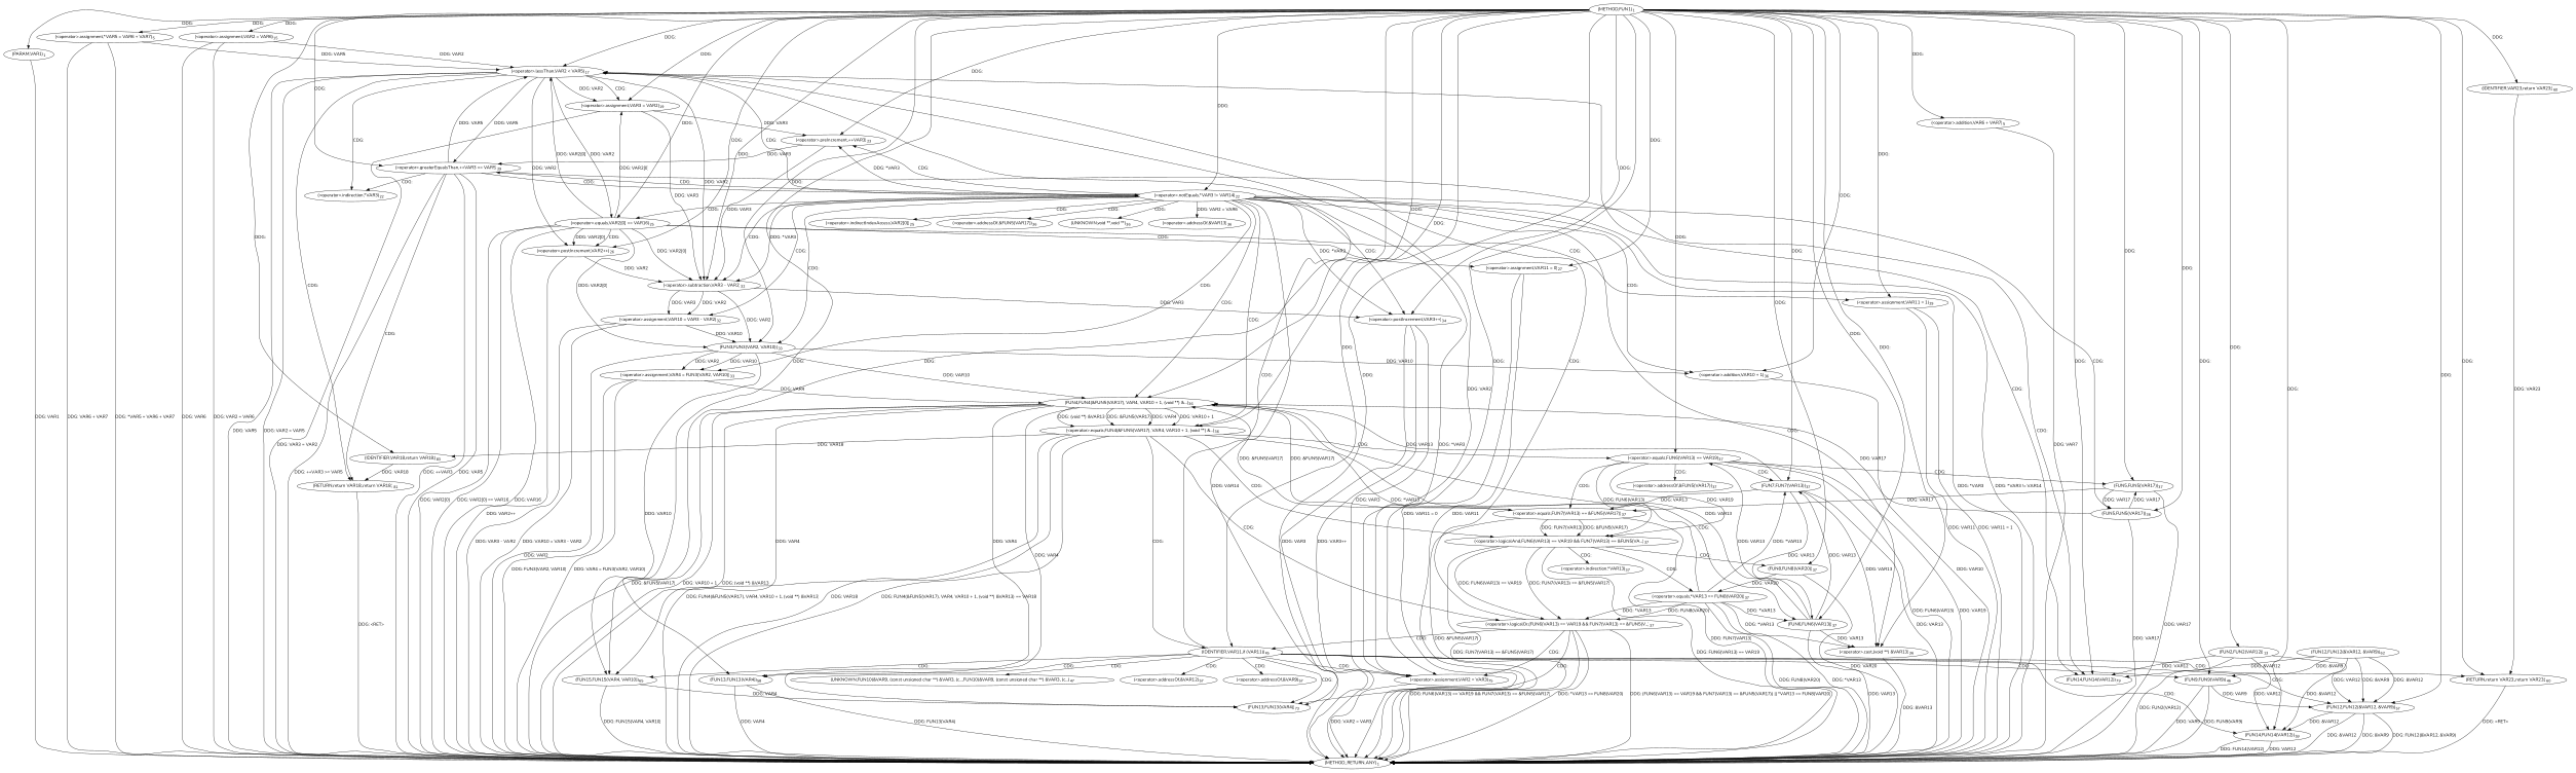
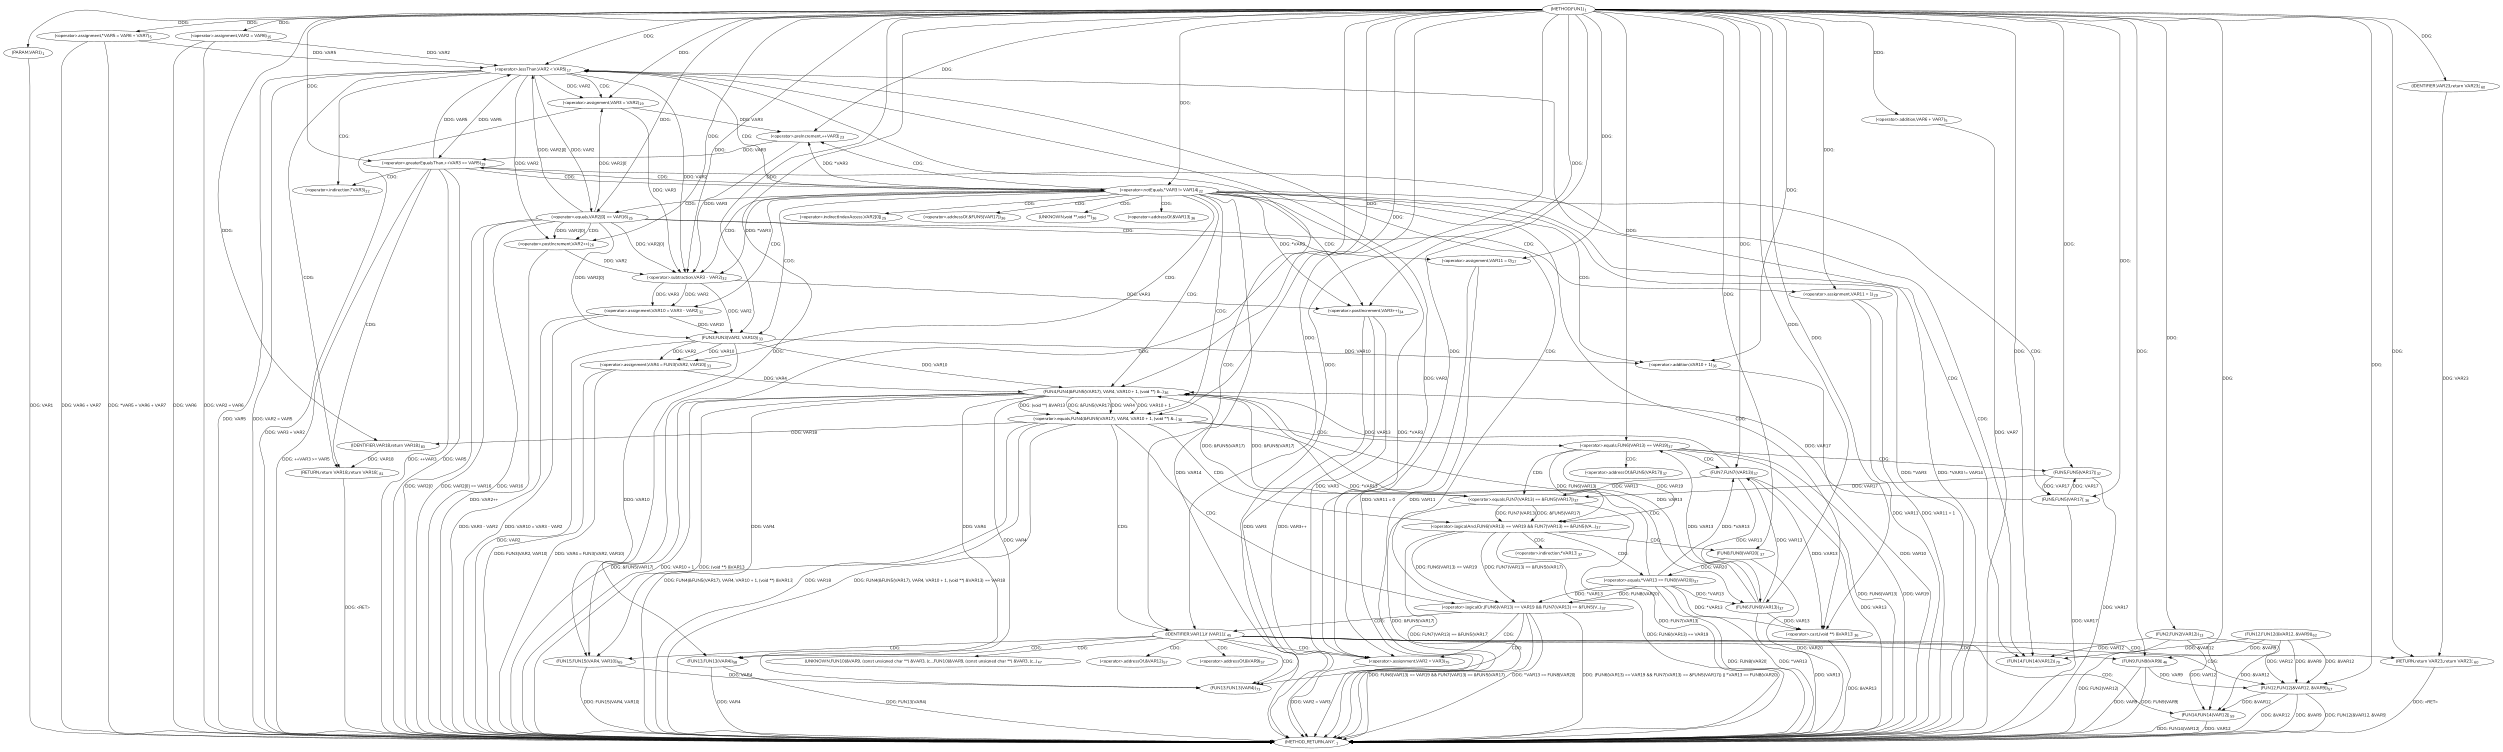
  digraph {
    fontname=Nunito
    node [fontname=Nunito]
    edge [fontname=Nunito]
    n1 [label=<(METHOD,FUN1)<SUB>1</SUB>>]
    n2 [label=<(PARAM,VAR1)<SUB>1</SUB>>]
    n3 [label=<(&lt;operator&gt;.assignment,*VAR5 = VAR6 + VAR7)<SUB>5</SUB>>]
    n4 [label=<(FUN2,FUN2(VAR12))<SUB>13</SUB>>]
    n5 [label=<(&lt;operator&gt;.assignment,VAR2 = VAR6)<SUB>15</SUB>>]
    n6 [label=<(FUN14,FUN14(VAR12))<SUB>79</SUB>>]
    n7 [label=<(&lt;operator&gt;.lessThan,VAR2 &lt; VAR5)<SUB>17</SUB>>]
    n8 [label=<(IDENTIFIER,VAR18,return VAR18;)<SUB>83</SUB>>]
    n9 [label=<(&lt;operator&gt;.addition,VAR6 + VAR7)<SUB>5</SUB>>]
    n10 [label=<(&lt;operator&gt;.assignment,VAR3 = VAR2)<SUB>19</SUB>>]
    n11 [label=<(&lt;operator&gt;.postIncrement,VAR3++)<SUB>34</SUB>>]
    n12 [label=<(FUN15,FUN15(VAR4, VAR10))<SUB>65</SUB>>]
    n13 [label=<(FUN13,FUN13(VAR4))<SUB>73</SUB>>]
    n14 [label=<(&lt;operator&gt;.assignment,VAR2 = VAR3)<SUB>75</SUB>>]
    n15 [label=<(&lt;operator&gt;.notEquals,*VAR3 != VAR14)<SUB>22</SUB>>]
    n16 [label=<(&lt;operator&gt;.equals,VAR2[0] == VAR16)<SUB>25</SUB>>]
    n17 [label=<(&lt;operator&gt;.equals,FUN4(&amp;FUN5(VAR17), VAR4, VAR10 + 1, (void **) &amp;...)<SUB>36</SUB>>]
    n18 [label=<(IDENTIFIER,VAR11,if (VAR11))<SUB>45</SUB>>]
    n19 [label=<(&lt;operator&gt;.postIncrement,VAR2++)<SUB>26</SUB>>]
    n20 [label=<(&lt;operator&gt;.assignment,VAR11 = 0)<SUB>27</SUB>>]
    n21 [label=<(&lt;operator&gt;.subtraction,VAR3 - VAR2)<SUB>32</SUB>>]
    n22 [label=<(FUN3,FUN3(VAR2, VAR10))<SUB>33</SUB>>]
    n23 [label=<(FUN9,FUN9(VAR9))<SUB>46</SUB>>]
    n24 [label=<(&lt;operator&gt;.greaterEqualsThan,++VAR3 &gt;= VAR5)<SUB>29</SUB>>]
    n25 [label=<(&lt;operator&gt;.assignment,VAR11 = 1)<SUB>29</SUB>>]
    n26 [label=<(FUN4,FUN4(&amp;FUN5(VAR17), VAR4, VAR10 + 1, (void **) &amp;...)<SUB>36</SUB>>]
    n27 [label=<(&lt;operator&gt;.addition,VAR10 + 1)<SUB>36</SUB>>]
    n28 [label=<(&lt;operator&gt;.cast,(void **) &amp;VAR13)<SUB>36</SUB>>]
    n29 [label=<(&lt;operator&gt;.preIncrement,++VAR3)<SUB>23</SUB>>]
    n30 [label=<(FUN5,FUN5(VAR17))<SUB>36</SUB>>]
    n31 [label=<(FUN12,FUN12(&amp;VAR12, &amp;VAR9))<SUB>57</SUB>>]
    n32 [label=<(FUN13,FUN13(VAR4))<SUB>58</SUB>>]
    n33 [label=<(FUN14,FUN14(VAR12))<SUB>59</SUB>>]
    n34 [label=<(RETURN,return VAR23;,return VAR23;)<SUB>60</SUB>>]
    n35 [label=<(&lt;operator&gt;.equals,FUN6(VAR13) == VAR19)<SUB>37</SUB>>]
    n36 [label=<(FUN8,FUN8(VAR20))<SUB>37</SUB>>]
    n37 [label=<(IDENTIFIER,VAR23,return VAR23;)<SUB>60</SUB>>]
    n38 [label=<(FUN6,FUN6(VAR13))<SUB>37</SUB>>]
    n39 [label=<(FUN7,FUN7(VAR13))<SUB>37</SUB>>]
    n40 [label=<(FUN5,FUN5(VAR17))<SUB>37</SUB>>]
    n41 [label=<(METHOD_RETURN,ANY)<SUB>1</SUB>>]
    n42 [label=<(RETURN,return VAR18;,return VAR18;)<SUB>81</SUB>>]
    n43 [label=<(&lt;operator&gt;.indirection,*VAR3)<SUB>22</SUB>>]
    n44 [label=<(&lt;operator&gt;.assignment,VAR10 = VAR3 - VAR2)<SUB>32</SUB>>]
    n45 [label=<(&lt;operator&gt;.assignment,VAR4 = FUN3(VAR2, VAR10))<SUB>33</SUB>>]
    n46 [label=<(&lt;operator&gt;.indirectIndexAccess,VAR2[0])<SUB>25</SUB>>]
    n47 [label=<(&lt;operator&gt;.addressOf,&amp;FUN5(VAR17))<SUB>36</SUB>>]
    n48 [label=<(UNKNOWN,void **,void **)<SUB>36</SUB>>]
    n49 [label=<(&lt;operator&gt;.addressOf,&amp;VAR13)<SUB>36</SUB>>]
    n50 [label=<(&lt;operator&gt;.logicalOr,(FUN6(VAR13) == VAR19 &amp;&amp; FUN7(VAR13) == &amp;FUN5(V...)<SUB>37</SUB>>]
    n51 [label=<(&lt;operator&gt;.logicalAnd,FUN6(VAR13) == VAR19 &amp;&amp; FUN7(VAR13) == &amp;FUN5(VA...)<SUB>37</SUB>>]
    n52 [label=<(UNKNOWN,FUN10(&amp;VAR9, (const unsigned char **) &amp;VAR3, (c...,FUN10(&amp;VAR9, (const unsigned char **) &amp;VAR3, (c...)<SUB>47</SUB>>]
    n53 [label=<(&lt;operator&gt;.addressOf,&amp;VAR12)<SUB>57</SUB>>]
    n54 [label=<(&lt;operator&gt;.addressOf,&amp;VAR9)<SUB>57</SUB>>]
    n55 [label=<(&lt;operator&gt;.equals,FUN7(VAR13) == &amp;FUN5(VAR17))<SUB>37</SUB>>]
    n56 [label=<(&lt;operator&gt;.addressOf,&amp;FUN5(VAR17))<SUB>37</SUB>>]
    n57 [label=<(&lt;operator&gt;.equals,*VAR13 == FUN8(VAR20))<SUB>37</SUB>>]
    n58 [label=<(&lt;operator&gt;.indirection,*VAR13)<SUB>37</SUB>>]
    n59 [label=<(FUN12,FUN12(&amp;VAR12, &amp;VAR9))<SUB>62</SUB>>]
    n1 -> n2 [label="DDG: "]
    n1 -> n3 [label="DDG: "]
    n1 -> n4 [label="DDG: "]
    n1 -> n5 [label="DDG: "]
    n1 -> n6 [label="DDG: "]
    n1 -> n7 [label="DDG: "]
    n1 -> n8 [label="DDG: "]
    n1 -> n9 [label="DDG: "]
    n1 -> n10 [label="DDG: "]
    n1 -> n11 [label="DDG: "]
    n1 -> n12 [label="DDG: "]
    n1 -> n13 [label="DDG: "]
    n1 -> n14 [label="DDG: "]
    n1 -> n15 [label="DDG: "]
    n1 -> n16 [label="DDG: "]
    n1 -> n17 [label="DDG: "]
    n1 -> n18 [label="DDG: "]
    n1 -> n19 [label="DDG: "]
    n1 -> n20 [label="DDG: "]
    n1 -> n21 [label="DDG: "]
    n1 -> n22 [label="DDG: "]
    n1 -> n23 [label="DDG: "]
    n1 -> n24 [label="DDG: "]
    n1 -> n25 [label="DDG: "]
    n1 -> n26 [label="DDG: "]
    n1 -> n27 [label="DDG: "]
    n1 -> n28 [label="DDG: "]
    n1 -> n29 [label="DDG: "]
    n1 -> n30 [label="DDG: "]
    n1 -> n31 [label="DDG: "]
    n1 -> n32 [label="DDG: "]
    n1 -> n33 [label="DDG: "]
    n1 -> n34 [label="DDG: "]
    n1 -> n35 [label="DDG: "]
    n1 -> n36 [label="DDG: "]
    n1 -> n37 [label="DDG: "]
    n1 -> n38 [label="DDG: "]
    n1 -> n39 [label="DDG: "]
    n1 -> n40 [label="DDG: "]
    n2 -> n41 [label="DDG: VAR1"]
    n3 -> n7 [label="DDG: VAR5"]
    n3 -> n41 [label="DDG: VAR6 + VAR7"]
    n3 -> n41 [label="DDG: *VAR5 = VAR6 + VAR7"]
    n4 -> n6 [label="DDG: VAR12"]
    n4 -> n31 [label="DDG: VAR12"]
    n4 -> n33 [label="DDG: VAR12"]
    n4 -> n41 [label="DDG: FUN2(VAR12)"]
    n5 -> n7 [label="DDG: VAR2"]
    n5 -> n41 [label="DDG: VAR6"]
    n5 -> n41 [label="DDG: VAR2 = VAR6"]
    n7 -> n6 [label="CDG: "]
    n7 -> n10 [label="DDG: VAR2"]
    n7 -> n10 [label="CDG: "]
    n7 -> n15 [label="CDG: "]
    n7 -> n16 [label="DDG: VAR2"]
    n7 -> n19 [label="DDG: VAR2"]
    n7 -> n21 [label="DDG: VAR2"]
    n7 -> n24 [label="DDG: VAR5"]
    n7 -> n41 [label="DDG: VAR5"]
    n7 -> n41 [label="DDG: VAR2 &lt; VAR5"]
    n7 -> n42 [label="CDG: "]
    n7 -> n43 [label="CDG: "]
    n8 -> n42 [label="DDG: VAR18"]
    n9 -> n41 [label="DDG: VAR7"]
    n10 -> n21 [label="DDG: VAR3"]
    n10 -> n29 [label="DDG: VAR3"]
    n10 -> n41 [label="DDG: VAR3 = VAR2"]
    n11 -> n14 [label="DDG: VAR3"]
    n11 -> n41 [label="DDG: VAR3"]
    n11 -> n41 [label="DDG: VAR3++"]
    n12 -> n13 [label="DDG: VAR4"]
    n12 -> n41 [label="DDG: FUN15(VAR4, VAR10)"]
    n14 -> n7 [label="DDG: VAR2"]
    n14 -> n41 [label="DDG: VAR2 = VAR3"]
    n15 -> n11 [label="DDG: *VAR3"]
    n15 -> n11 [label="CDG: "]
    n15 -> n14 [label="DDG: *VAR3"]
    n15 -> n16 [label="CDG: "]
    n15 -> n17 [label="CDG: "]
    n15 -> n21 [label="DDG: *VAR3"]
    n15 -> n21 [label="CDG: "]
    n15 -> n22 [label="CDG: "]
    n15 -> n24 [label="CDG: "]
    n15 -> n26 [label="CDG: "]
    n15 -> n27 [label="CDG: "]
    n15 -> n28 [label="CDG: "]
    n15 -> n29 [label="DDG: *VAR3"]
    n15 -> n29 [label="CDG: "]
    n15 -> n30 [label="CDG: "]
    n15 -> n41 [label="DDG: *VAR3"]
    n15 -> n41 [label="DDG: *VAR3 != VAR14"]
    n15 -> n41 [label="DDG: VAR14"]
    n15 -> n44 [label="CDG: "]
    n15 -> n45 [label="CDG: "]
    n15 -> n46 [label="CDG: "]
    n15 -> n47 [label="CDG: "]
    n15 -> n48 [label="CDG: "]
-   n15 -> n49 [label="DDG: VAR2 = VAR6"]
+   n15 -> n49 [label="CDG: "]
    n16 -> n7 [label="DDG: VAR2[0]"]
    n16 -> n10 [label="DDG: VAR2[0]"]
    n16 -> n19 [label="DDG: VAR2[0]"]
    n16 -> n19 [label="CDG: "]
    n16 -> n20 [label="CDG: "]
    n16 -> n21 [label="DDG: VAR2[0]"]
    n16 -> n22 [label="DDG: VAR2[0]"]
    n16 -> n25 [label="CDG: "]
    n16 -> n41 [label="DDG: VAR2[0]"]
    n16 -> n41 [label="DDG: VAR2[0] == VAR16"]
    n16 -> n41 [label="DDG: VAR16"]
    n17 -> n8 [label="DDG: VAR18"]
    n17 -> n18 [label="CDG: "]
    n17 -> n35 [label="CDG: "]
    n17 -> n38 [label="CDG: "]
    n17 -> n41 [label="DDG: FUN4(&amp;FUN5(VAR17), VAR4, VAR10 + 1, (void **) &amp;VAR13)"]
    n17 -> n41 [label="DDG: VAR18"]
    n17 -> n41 [label="DDG: FUN4(&amp;FUN5(VAR17), VAR4, VAR10 + 1, (void **) &amp;VAR13) == VAR18"]
    n17 -> n50 [label="CDG: "]
    n17 -> n51 [label="CDG: "]
    n18 -> n7 [label="CDG: "]
    n18 -> n12 [label="CDG: "]
    n18 -> n13 [label="CDG: "]
    n18 -> n14 [label="CDG: "]
    n18 -> n23 [label="CDG: "]
    n18 -> n31 [label="CDG: "]
    n18 -> n32 [label="CDG: "]
    n18 -> n33 [label="CDG: "]
    n18 -> n34 [label="CDG: "]
    n18 -> n52 [label="CDG: "]
    n18 -> n53 [label="CDG: "]
    n18 -> n54 [label="CDG: "]
    n19 -> n21 [label="DDG: VAR2"]
    n19 -> n41 [label="DDG: VAR2++"]
    n20 -> n41 [label="DDG: VAR11"]
    n20 -> n41 [label="DDG: VAR11 = 0"]
    n21 -> n11 [label="DDG: VAR3"]
    n21 -> n22 [label="DDG: VAR2"]
    n21 -> n44 [label="DDG: VAR3"]
    n21 -> n44 [label="DDG: VAR2"]
    n22 -> n12 [label="DDG: VAR10"]
    n22 -> n26 [label="DDG: VAR10"]
    n22 -> n27 [label="DDG: VAR10"]
    n22 -> n41 [label="DDG: VAR2"]
    n22 -> n45 [label="DDG: VAR2"]
    n22 -> n45 [label="DDG: VAR10"]
    n23 -> n31 [label="DDG: VAR9"]
    n23 -> n41 [label="DDG: VAR9"]
    n23 -> n41 [label="DDG: FUN9(VAR9)"]
    n24 -> n6 [label="CDG: "]
    n24 -> n7 [label="DDG: VAR5"]
    n24 -> n15 [label="CDG: "]
    n24 -> n41 [label="DDG: ++VAR3"]
    n24 -> n41 [label="DDG: VAR5"]
    n24 -> n41 [label="DDG: ++VAR3 &gt;= VAR5"]
    n24 -> n42 [label="CDG: "]
    n24 -> n43 [label="CDG: "]
    n25 -> n41 [label="DDG: VAR11"]
    n25 -> n41 [label="DDG: VAR11 = 1"]
    n26 -> n12 [label="DDG: VAR4"]
    n26 -> n13 [label="DDG: VAR4"]
    n26 -> n17 [label="DDG: &amp;FUN5(VAR17)"]
    n26 -> n17 [label="DDG: VAR4"]
    n26 -> n17 [label="DDG: VAR10 + 1"]
    n26 -> n17 [label="DDG: (void **) &amp;VAR13"]
    n26 -> n32 [label="DDG: VAR4"]
    n26 -> n41 [label="DDG: &amp;FUN5(VAR17)"]
    n26 -> n41 [label="DDG: VAR10 + 1"]
    n26 -> n41 [label="DDG: (void **) &amp;VAR13"]
    n26 -> n55 [label="DDG: &amp;FUN5(VAR17)"]
    n27 -> n41 [label="DDG: VAR10"]
    n28 -> n41 [label="DDG: &amp;VAR13"]
    n29 -> n21 [label="DDG: VAR3"]
    n29 -> n24 [label="DDG: VAR3"]
    n30 -> n26 [label="DDG: VAR17"]
    n30 -> n40 [label="DDG: VAR17"]
    n30 -> n41 [label="DDG: VAR17"]
    n31 -> n33 [label="DDG: &amp;VAR12"]
    n31 -> n41 [label="DDG: &amp;VAR12"]
    n31 -> n41 [label="DDG: &amp;VAR9"]
    n31 -> n41 [label="DDG: FUN12(&amp;VAR12, &amp;VAR9)"]
    n32 -> n41 [label="DDG: VAR4"]
    n32 -> n41 [label="DDG: FUN13(VAR4)"]
    n33 -> n41 [label="DDG: VAR12"]
    n33 -> n41 [label="DDG: FUN14(VAR12)"]
    n34 -> n41 [label="DDG: &lt;RET&gt;"]
    n35 -> n39 [label="CDG: "]
    n35 -> n40 [label="CDG: "]
    n35 -> n41 [label="DDG: FUN6(VAR13)"]
    n35 -> n41 [label="DDG: VAR19"]
    n35 -> n51 [label="DDG: FUN6(VAR13)"]
    n35 -> n51 [label="DDG: VAR19"]
    n35 -> n55 [label="CDG: "]
    n35 -> n56 [label="CDG: "]
    n36 -> n41 [label="DDG: VAR20"]
    n36 -> n57 [label="DDG: VAR20"]
    n37 -> n34 [label="DDG: VAR23"]
    n38 -> n26 [label="DDG: VAR13"]
    n38 -> n28 [label="DDG: VAR13"]
    n38 -> n35 [label="DDG: VAR13"]
    n38 -> n39 [label="DDG: VAR13"]
    n38 -> n41 [label="DDG: VAR13"]
    n39 -> n26 [label="DDG: VAR13"]
    n39 -> n28 [label="DDG: VAR13"]
    n39 -> n38 [label="DDG: VAR13"]
    n39 -> n41 [label="DDG: VAR13"]
    n39 -> n55 [label="DDG: VAR13"]
    n40 -> n30 [label="DDG: VAR17"]
    n40 -> n41 [label="DDG: VAR17"]
    n40 -> n55 [label="DDG: VAR17"]
    n42 -> n41 [label="DDG: &lt;RET&gt;"]
    n44 -> n22 [label="DDG: VAR10"]
    n44 -> n41 [label="DDG: VAR3 - VAR2"]
    n44 -> n41 [label="DDG: VAR10 = VAR3 - VAR2"]
    n45 -> n26 [label="DDG: VAR4"]
    n45 -> n41 [label="DDG: FUN3(VAR2, VAR10)"]
    n45 -> n41 [label="DDG: VAR4 = FUN3(VAR2, VAR10)"]
    n50 -> n7 [label="CDG: "]
    n50 -> n13 [label="CDG: "]
    n50 -> n14 [label="CDG: "]
    n50 -> n18 [label="CDG: "]
    n50 -> n41 [label="DDG: FUN6(VAR13) == VAR19 &amp;&amp; FUN7(VAR13) == &amp;FUN5(VAR17)"]
    n50 -> n41 [label="DDG: *VAR13 == FUN8(VAR20)"]
    n50 -> n41 [label="DDG: (FUN6(VAR13) == VAR19 &amp;&amp; FUN7(VAR13) == &amp;FUN5(VAR17)) || *VAR13 == FUN8(VAR20)"]
    n51 -> n36 [label="CDG: "]
    n51 -> n41 [label="DDG: FUN6(VAR13) == VAR19"]
    n51 -> n41 [label="DDG: FUN7(VAR13) == &amp;FUN5(VAR17)"]
    n51 -> n50 [label="DDG: FUN6(VAR13) == VAR19"]
    n51 -> n50 [label="DDG: FUN7(VAR13) == &amp;FUN5(VAR17)"]
    n51 -> n57 [label="CDG: "]
    n51 -> n58 [label="CDG: "]
    n55 -> n26 [label="DDG: &amp;FUN5(VAR17)"]
    n55 -> n41 [label="DDG: FUN7(VAR13)"]
    n55 -> n41 [label="DDG: &amp;FUN5(VAR17)"]
    n55 -> n51 [label="DDG: FUN7(VAR13)"]
    n55 -> n51 [label="DDG: &amp;FUN5(VAR17)"]
    n57 -> n26 [label="DDG: *VAR13"]
    n57 -> n28 [label="DDG: *VAR13"]
    n57 -> n38 [label="DDG: *VAR13"]
    n57 -> n39 [label="DDG: *VAR13"]
    n57 -> n41 [label="DDG: *VAR13"]
    n57 -> n41 [label="DDG: FUN8(VAR20)"]
    n57 -> n50 [label="DDG: *VAR13"]
    n57 -> n50 [label="DDG: FUN8(VAR20)"]
    n59 -> n6 [label="DDG: &amp;VAR12"]
    n59 -> n23 [label="DDG: &amp;VAR9"]
    n59 -> n31 [label="DDG: &amp;VAR12"]
    n59 -> n31 [label="DDG: &amp;VAR9"]
    n59 -> n33 [label="DDG: &amp;VAR12"]
  }
